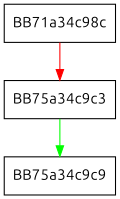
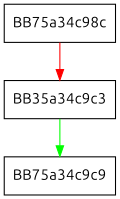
  digraph {
    fontname=Ubuntu
    splines=ortho
    node [fontname=Ubuntu shape=box]
    edge [fontname=Ubuntu]
-   BB75a34c98c [label=BB71a34c98c]
-   BB75a34c9c3
+   BB75a34c98c
+   BB75a34c9c3 [label=BB35a34c9c3]
    BB75a34c9c9
    BB75a34c98c -> BB75a34c9c3 [color=red]
    BB75a34c9c3 -> BB75a34c9c9 [color=green]
  }
